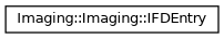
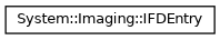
  digraph {
    rankdir=TB
    fontname="DejaVu Sans"
-   n1 [color=black fillcolor=white fontname="DejaVu Sans" fontsize=10 height=0.2 label="Imaging::Imaging::IFDEntry" shape=record style=filled width=0.4]
+   n1 [color=black fillcolor=white fontname="DejaVu Sans" fontsize=10 height=0.2 label="System::Imaging::IFDEntry" shape=record style=filled width=0.4]
  }
